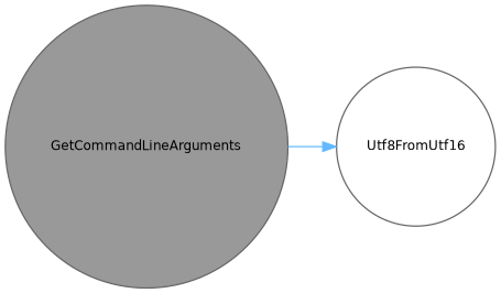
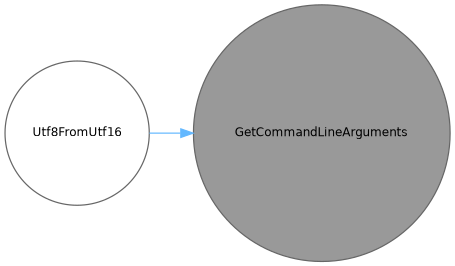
  digraph {
    rankdir=LR
    node [fontname=Helvetica fontsize=10 shape=circle style=filled]
    n1 [color=gray40 fillcolor=grey60 fontcolor=black height=0.2 label=GetCommandLineArguments width=0.4]
    n2 [color=grey40 fillcolor=white height=0.2 label=Utf8FromUtf16 width=0.4]
-   n1 -> n2 [color=steelblue1 fontname=Helvetica fontsize=10 labelfontname=Helvetica labelfontsize=10 style=solid]
+   n2 -> n1 [color=steelblue1 fontname=Helvetica fontsize=10 labelfontname=Helvetica labelfontsize=10 style=solid]
  }
